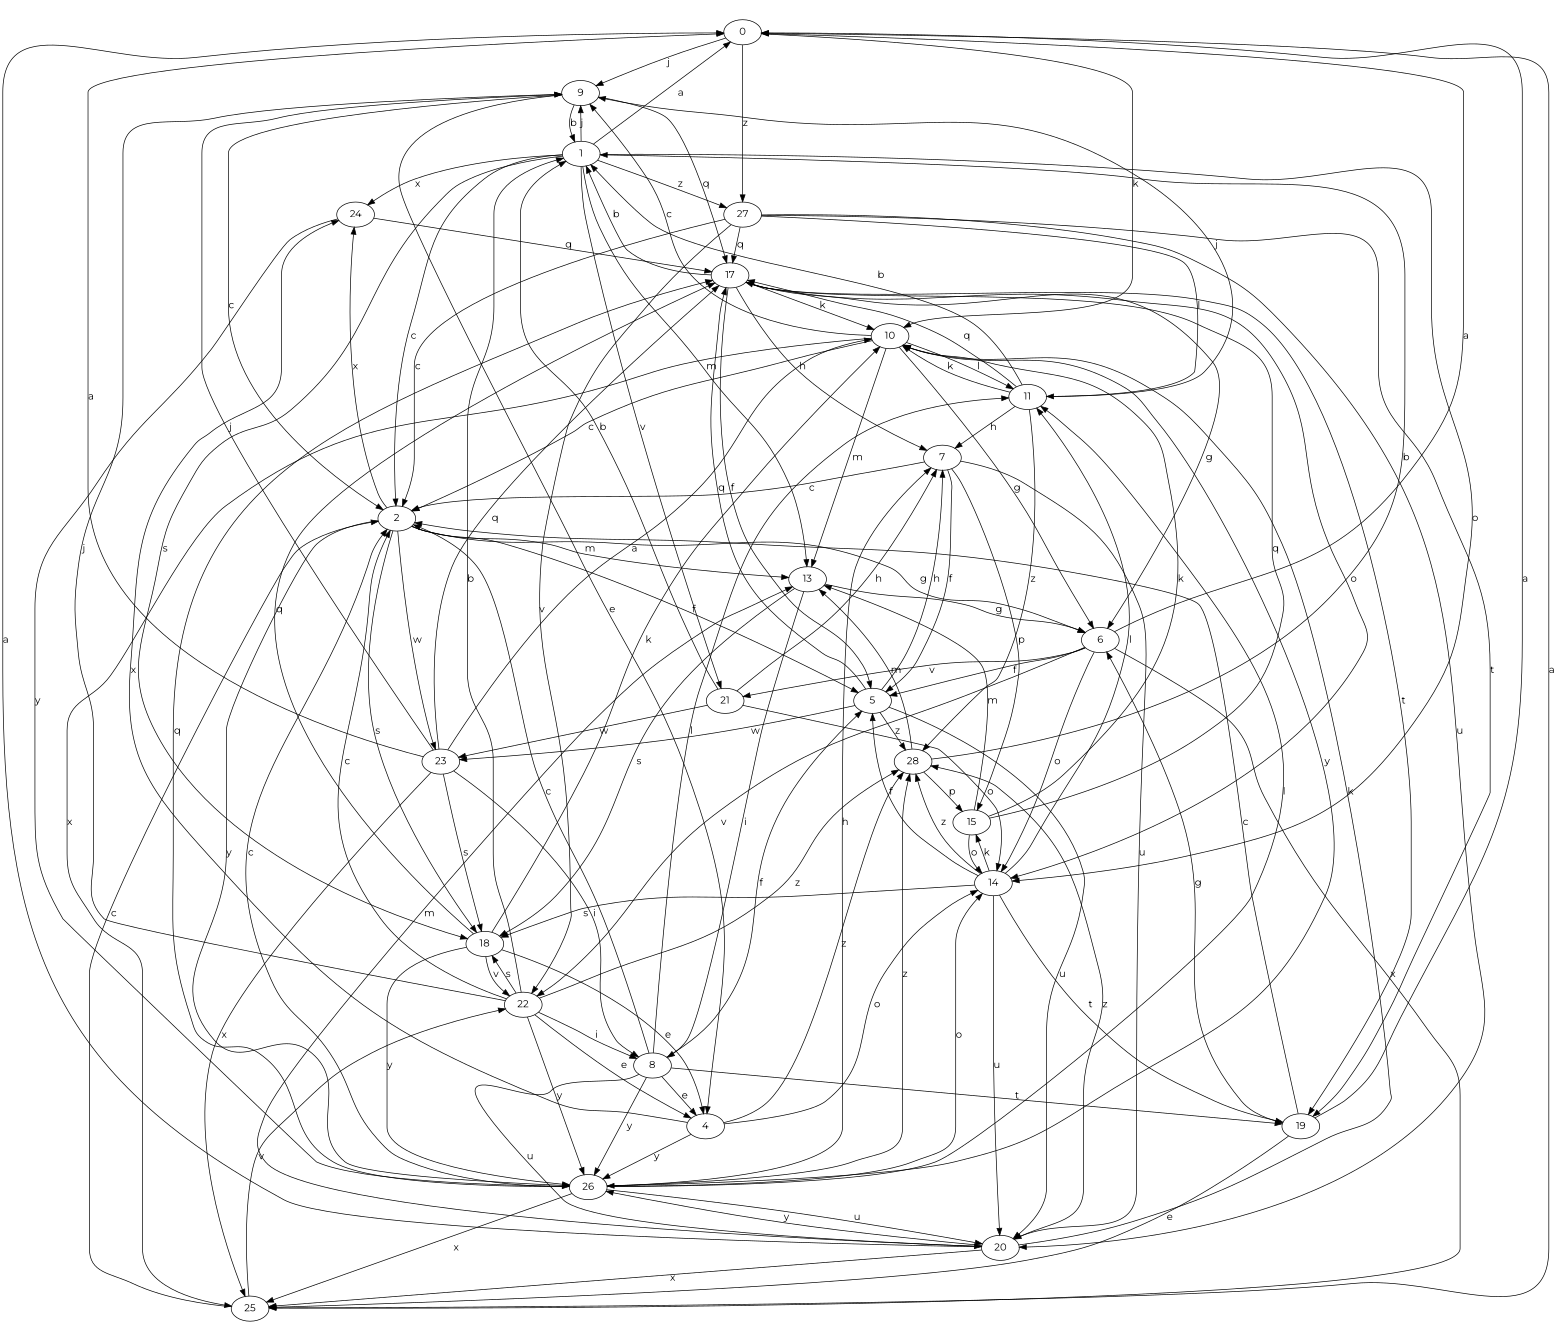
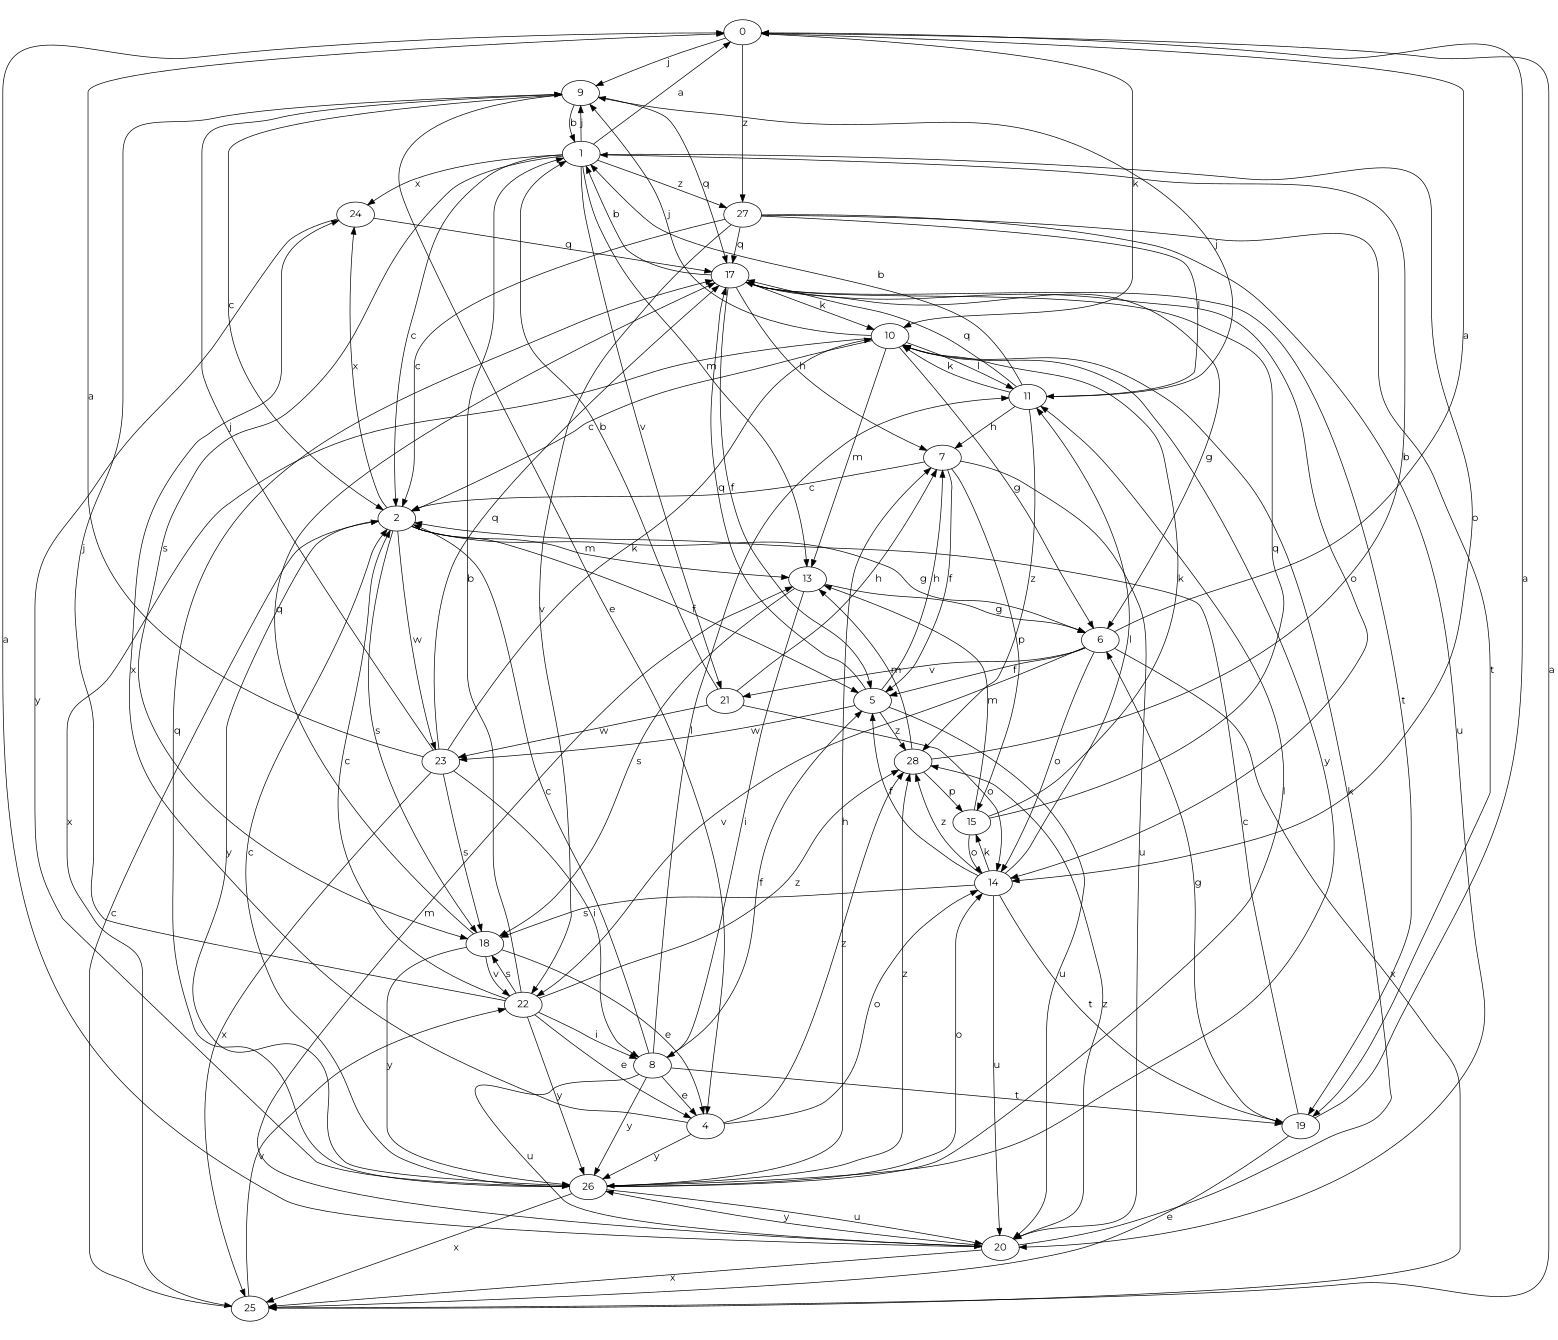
  strict digraph {
    fontname=Montserrat
    node [fontname=Montserrat]
    edge [fontname=Montserrat]
    0
    9
    10
    27
    1
    2
    4
    17
    13
    6
    26
    25
    11
    20
    22
    19
    14
    18
    21
    24
    5
    23
    8
    28
    15
    7
    0 -> 9 [label=j]
    0 -> 10 [label=k]
    0 -> 27 [label=z]
    9 -> 1 [label=b]
    9 -> 2 [label=c]
    9 -> 4 [label=e]
    9 -> 17 [label=q]
-   10 -> 9 [label=c]
+   10 -> 9 [label=j]
    10 -> 2 [label=c]
    10 -> 13 [label=m]
    10 -> 6 [label=g]
    10 -> 26 [label=y]
    10 -> 25 [label=x]
    10 -> 11 [label=l]
    27 -> 2 [label=c]
    27 -> 17 [label=q]
    27 -> 11 [label=l]
    27 -> 20 [label=u]
    27 -> 22 [label=v]
    27 -> 19 [label=t]
    1 -> 0 [label=a]
    1 -> 9 [label=j]
    1 -> 27 [label=z]
    1 -> 2 [label=c]
    1 -> 13 [label=m]
    1 -> 14 [label=o]
    1 -> 18 [label=s]
    1 -> 21 [label=v]
    1 -> 24 [label=x]
    2 -> 13 [label=m]
    2 -> 6 [label=g]
    2 -> 26 [label=y]
    2 -> 18 [label=s]
    2 -> 24 [label=x]
    2 -> 5 [label=f]
    2 -> 23 [label=w]
    4 -> 26 [label=y]
    4 -> 14 [label=o]
    4 -> 24 [label=x]
    4 -> 28 [label=z]
    17 -> 10 [label=k]
    17 -> 1 [label=b]
    17 -> 6 [label=g]
    17 -> 19 [label=t]
    17 -> 14 [label=o]
    17 -> 5 [label=f]
    17 -> 7 [label=h]
    13 -> 6 [label=g]
    13 -> 18 [label=s]
    13 -> 8 [label=i]
    6 -> 0 [label=a]
    6 -> 25 [label=x]
    6 -> 22 [label=v]
    6 -> 14 [label=o]
    6 -> 21 [label=v]
    6 -> 5 [label=f]
    26 -> 2 [label=c]
    26 -> 17 [label=q]
    26 -> 25 [label=x]
    26 -> 11 [label=l]
    26 -> 20 [label=u]
    26 -> 14 [label=o]
    26 -> 28 [label=z]
    26 -> 7 [label=h]
    25 -> 0 [label=a]
    25 -> 2 [label=c]
    25 -> 22 [label=v]
    11 -> 9 [label=j]
    11 -> 10 [label=k]
    11 -> 1 [label=b]
    11 -> 17 [label=q]
    11 -> 28 [label=z]
    11 -> 7 [label=h]
    20 -> 0 [label=a]
    20 -> 10 [label=k]
    20 -> 13 [label=m]
    20 -> 26 [label=y]
    20 -> 25 [label=x]
    20 -> 28 [label=z]
    22 -> 9 [label=j]
    22 -> 1 [label=b]
    22 -> 2 [label=c]
    22 -> 4 [label=e]
    22 -> 26 [label=y]
    22 -> 18 [label=s]
    22 -> 8 [label=i]
    22 -> 28 [label=z]
    19 -> 0 [label=a]
    19 -> 2 [label=c]
    19 -> 6 [label=g]
    19 -> 25 [label=e]
    14 -> 11 [label=l]
    14 -> 20 [label=u]
    14 -> 19 [label=t]
    14 -> 18 [label=s]
    14 -> 5 [label=f]
    14 -> 28 [label=z]
    14 -> 15 [label=k]
-   18 -> 10 [label=k]
    18 -> 4 [label=e]
    18 -> 17 [label=q]
    18 -> 26 [label=y]
    18 -> 22 [label=v]
    21 -> 1 [label=b]
    21 -> 14 [label=o]
    21 -> 23 [label=w]
    21 -> 7 [label=h]
    24 -> 17 [label=q]
    24 -> 26 [label=y]
    5 -> 17 [label=q]
    5 -> 20 [label=u]
    5 -> 23 [label=w]
    5 -> 28 [label=z]
    5 -> 7 [label=h]
    23 -> 0 [label=a]
    23 -> 9 [label=j]
-   23 -> 10 [label=a]
+   23 -> 10 [label=k]
    23 -> 17 [label=q]
    23 -> 25 [label=x]
    23 -> 18 [label=s]
    23 -> 8 [label=i]
    8 -> 2 [label=c]
    8 -> 4 [label=e]
    8 -> 26 [label=y]
    8 -> 11 [label=l]
    8 -> 20 [label=u]
    8 -> 19 [label=t]
    8 -> 5 [label=f]
    28 -> 1 [label=b]
    28 -> 13 [label=m]
    28 -> 15 [label=p]
    15 -> 10 [label=k]
    15 -> 17 [label=q]
    15 -> 13 [label=m]
    15 -> 14 [label=o]
    7 -> 2 [label=c]
    7 -> 20 [label=u]
    7 -> 5 [label=f]
    7 -> 15 [label=p]
  }
